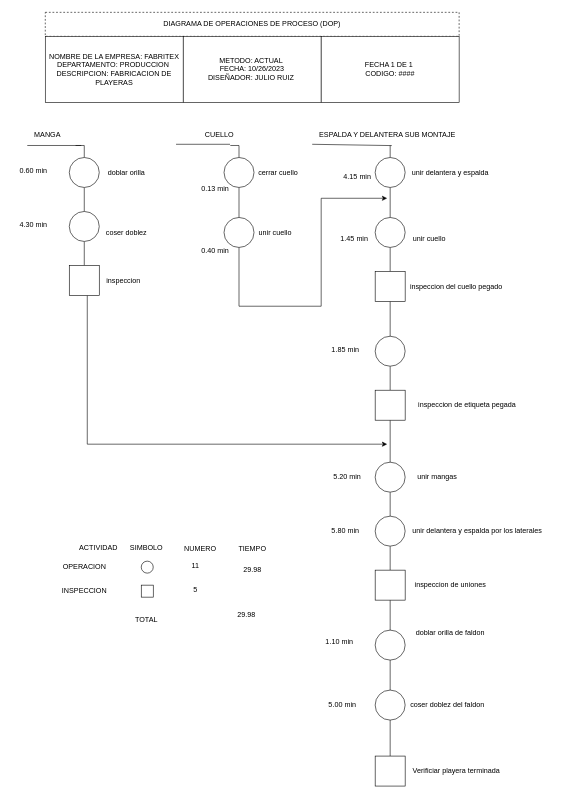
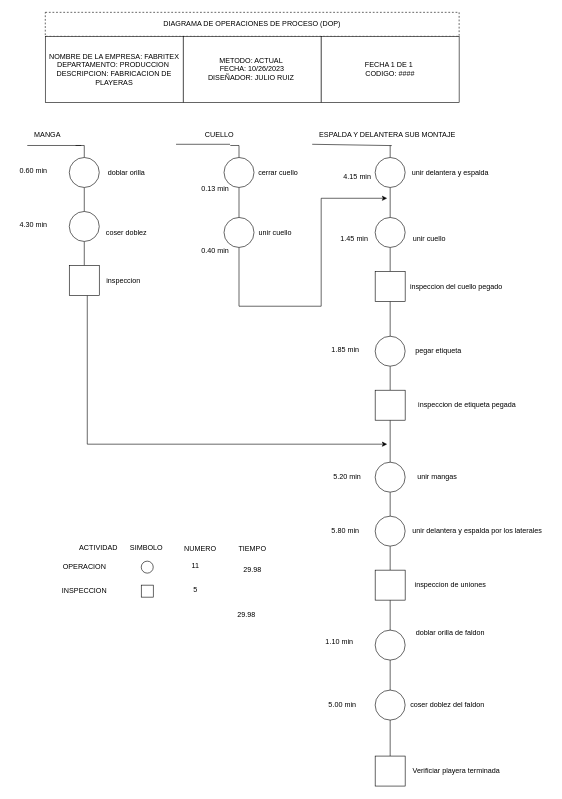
  <mxCell id="0" />
  <mxCell id="1" parent="0" />
  <mxCell id="2" value="DIAGRAMA DE OPERACIONES DE PROCESO (DOP)" style="rounded=0;whiteSpace=wrap;html=1;dashed=1;" vertex="1" parent="1"><mxGeometry x="75" y="20" width="690" height="40" as="geometry" /></mxCell>
  <mxCell id="3" value="NOMBRE DE LA EMPRESA:&amp;nbsp;FABRITEX&lt;br&gt;DEPARTAMENTO: PRODUCCION&amp;nbsp;&lt;br&gt;DESCRIPCION: FABRICACION DE PLAYERAS&lt;br&gt;" style="rounded=0;whiteSpace=wrap;html=1;" vertex="1" parent="1"><mxGeometry x="75" y="60" width="230" height="110" as="geometry" /></mxCell>
  <mxCell id="4" value="METODO: ACTUAL&amp;nbsp;&lt;br style=&quot;border-color: var(--border-color);&quot;&gt;FECHA: 10/26/2023&lt;br style=&quot;border-color: var(--border-color);&quot;&gt;DISEÑADOR: JULIO RUIZ&amp;nbsp;" style="rounded=0;whiteSpace=wrap;html=1;" vertex="1" parent="1"><mxGeometry x="305" y="60" width="230" height="110" as="geometry" /></mxCell>
  <mxCell id="5" value="FECHA 1 DE 1&amp;nbsp;&lt;br&gt;CODIGO: ####" style="rounded=0;whiteSpace=wrap;html=1;" vertex="1" parent="1"><mxGeometry x="535" y="60" width="230" height="110" as="geometry" /></mxCell>
  <mxCell id="6" value="MANGA&amp;nbsp;" style="text;html=1;align=center;verticalAlign=middle;resizable=0;points=[];autosize=1;strokeColor=none;fillColor=none;" vertex="1" parent="1"><mxGeometry x="45" y="210" width="70" height="30" as="geometry" /></mxCell>
  <mxCell id="7" style="edgeStyle=orthogonalEdgeStyle;rounded=0;orthogonalLoop=1;jettySize=auto;html=1;endArrow=none;endFill=0;" edge="1" parent="1" source="9"><mxGeometry relative="1" as="geometry"><mxPoint x="125" y="242" as="targetPoint" /></mxGeometry></mxCell>
  <mxCell id="8" style="rounded=0;orthogonalLoop=1;jettySize=auto;html=1;startArrow=none;startFill=0;endArrow=none;endFill=0;" edge="1" parent="1" source="9" target="11"><mxGeometry relative="1" as="geometry" /></mxCell>
  <mxCell id="9" value="" style="ellipse;whiteSpace=wrap;html=1;aspect=fixed;" vertex="1" parent="1"><mxGeometry x="115" y="262" width="50" height="50" as="geometry" /></mxCell>
  <mxCell id="10" style="edgeStyle=orthogonalEdgeStyle;rounded=0;orthogonalLoop=1;jettySize=auto;html=1;endArrow=none;endFill=0;" edge="1" parent="1" source="11" target="15"><mxGeometry relative="1" as="geometry" /></mxCell>
  <mxCell id="11" value="" style="ellipse;whiteSpace=wrap;html=1;aspect=fixed;" vertex="1" parent="1"><mxGeometry x="115" y="352" width="50" height="50" as="geometry" /></mxCell>
  <mxCell id="12" value="doblar orilla" style="text;html=1;align=center;verticalAlign=middle;resizable=0;points=[];autosize=1;strokeColor=none;fillColor=none;" vertex="1" parent="1"><mxGeometry x="165" y="272" width="90" height="30" as="geometry" /></mxCell>
  <mxCell id="13" value="coser doblez" style="text;html=1;align=center;verticalAlign=middle;resizable=0;points=[];autosize=1;strokeColor=none;fillColor=none;" vertex="1" parent="1"><mxGeometry x="165" y="372" width="90" height="30" as="geometry" /></mxCell>
  <mxCell id="14" style="rounded=0;orthogonalLoop=1;jettySize=auto;html=1;edgeStyle=orthogonalEdgeStyle;" edge="1" parent="1" source="15"><mxGeometry relative="1" as="geometry"><mxPoint x="645" y="740" as="targetPoint" /><Array as="points"><mxPoint x="145" y="740" /></Array></mxGeometry></mxCell>
  <mxCell id="15" value="" style="whiteSpace=wrap;html=1;aspect=fixed;" vertex="1" parent="1"><mxGeometry x="115" y="442" width="50" height="50" as="geometry" /></mxCell>
  <mxCell id="16" value="inspeccion" style="text;html=1;align=center;verticalAlign=middle;resizable=0;points=[];autosize=1;strokeColor=none;fillColor=none;" vertex="1" parent="1"><mxGeometry x="165" y="452" width="80" height="30" as="geometry" /></mxCell>
  <mxCell id="17" value="" style="endArrow=none;html=1;rounded=0;" edge="1" parent="1"><mxGeometry width="50" height="50" relative="1" as="geometry"><mxPoint x="45" y="242" as="sourcePoint" /><mxPoint x="135" y="242" as="targetPoint" /></mxGeometry></mxCell>
  <mxCell id="18" value="CUELLO" style="text;html=1;align=center;verticalAlign=middle;resizable=0;points=[];autosize=1;strokeColor=none;fillColor=none;" vertex="1" parent="1"><mxGeometry x="330" y="210" width="70" height="30" as="geometry" /></mxCell>
  <mxCell id="19" style="edgeStyle=orthogonalEdgeStyle;rounded=0;orthogonalLoop=1;jettySize=auto;html=1;endArrow=none;endFill=0;" edge="1" parent="1" source="21"><mxGeometry relative="1" as="geometry"><mxPoint x="383" y="242" as="targetPoint" /></mxGeometry></mxCell>
  <mxCell id="20" style="edgeStyle=orthogonalEdgeStyle;rounded=0;orthogonalLoop=1;jettySize=auto;html=1;endArrow=none;endFill=0;" edge="1" parent="1" source="21" target="23"><mxGeometry relative="1" as="geometry" /></mxCell>
  <mxCell id="21" value="" style="ellipse;whiteSpace=wrap;html=1;aspect=fixed;" vertex="1" parent="1"><mxGeometry x="373" y="262" width="50" height="50" as="geometry" /></mxCell>
  <mxCell id="22" style="edgeStyle=orthogonalEdgeStyle;rounded=0;orthogonalLoop=1;jettySize=auto;html=1;" edge="1" parent="1" source="23"><mxGeometry relative="1" as="geometry"><mxPoint x="645" y="330" as="targetPoint" /><Array as="points"><mxPoint x="398" y="510" /><mxPoint x="535" y="510" /><mxPoint x="535" y="330" /></Array></mxGeometry></mxCell>
  <mxCell id="23" value="" style="ellipse;whiteSpace=wrap;html=1;aspect=fixed;" vertex="1" parent="1"><mxGeometry x="373" y="362" width="50" height="50" as="geometry" /></mxCell>
  <mxCell id="24" value="unir cuello" style="text;html=1;align=center;verticalAlign=middle;resizable=0;points=[];autosize=1;strokeColor=none;fillColor=none;" vertex="1" parent="1"><mxGeometry x="418" y="372" width="80" height="30" as="geometry" /></mxCell>
  <mxCell id="25" value="cerrar cuello" style="text;html=1;align=center;verticalAlign=middle;resizable=0;points=[];autosize=1;strokeColor=none;fillColor=none;" vertex="1" parent="1"><mxGeometry x="418" y="272" width="90" height="30" as="geometry" /></mxCell>
  <mxCell id="26" value="" style="endArrow=none;html=1;rounded=0;" edge="1" parent="1"><mxGeometry width="50" height="50" relative="1" as="geometry"><mxPoint x="293" y="240" as="sourcePoint" /><mxPoint x="383" y="240" as="targetPoint" /></mxGeometry></mxCell>
  <mxCell id="27" value="ESPALDA Y DELANTERA SUB MONTAJE" style="text;html=1;align=center;verticalAlign=middle;resizable=0;points=[];autosize=1;strokeColor=none;fillColor=none;" vertex="1" parent="1"><mxGeometry x="520" y="210" width="250" height="30" as="geometry" /></mxCell>
  <mxCell id="28" value="" style="endArrow=none;html=1;rounded=0;entryX=0.531;entryY=1.072;entryDx=0;entryDy=0;entryPerimeter=0;" edge="1" parent="1" target="27"><mxGeometry width="50" height="50" relative="1" as="geometry"><mxPoint x="520" y="240" as="sourcePoint" /><mxPoint x="610" y="240" as="targetPoint" /></mxGeometry></mxCell>
  <mxCell id="29" style="edgeStyle=orthogonalEdgeStyle;rounded=0;orthogonalLoop=1;jettySize=auto;html=1;endArrow=none;endFill=0;" edge="1" parent="1" source="31"><mxGeometry relative="1" as="geometry"><mxPoint x="650" y="242" as="targetPoint" /></mxGeometry></mxCell>
  <mxCell id="30" style="edgeStyle=orthogonalEdgeStyle;rounded=0;orthogonalLoop=1;jettySize=auto;html=1;endArrow=none;endFill=0;" edge="1" parent="1" source="31" target="33"><mxGeometry relative="1" as="geometry" /></mxCell>
  <mxCell id="31" value="" style="ellipse;whiteSpace=wrap;html=1;aspect=fixed;" vertex="1" parent="1"><mxGeometry x="625" y="262" width="50" height="50" as="geometry" /></mxCell>
  <mxCell id="32" style="edgeStyle=orthogonalEdgeStyle;rounded=0;orthogonalLoop=1;jettySize=auto;html=1;endArrow=none;endFill=0;" edge="1" parent="1" source="33" target="65"><mxGeometry relative="1" as="geometry" /></mxCell>
  <mxCell id="33" value="" style="ellipse;whiteSpace=wrap;html=1;aspect=fixed;" vertex="1" parent="1"><mxGeometry x="625" y="362" width="50" height="50" as="geometry" /></mxCell>
  <mxCell id="34" value="0.60 min" style="text;html=1;align=center;verticalAlign=middle;resizable=0;points=[];autosize=1;strokeColor=none;fillColor=none;" vertex="1" parent="1"><mxGeometry x="20" y="270" width="70" height="30" as="geometry" /></mxCell>
  <mxCell id="35" value="4.30 min" style="text;html=1;align=center;verticalAlign=middle;resizable=0;points=[];autosize=1;strokeColor=none;fillColor=none;" vertex="1" parent="1"><mxGeometry x="20" y="360" width="70" height="30" as="geometry" /></mxCell>
  <mxCell id="36" value="0.13 min" style="text;html=1;align=center;verticalAlign=middle;resizable=0;points=[];autosize=1;strokeColor=none;fillColor=none;" vertex="1" parent="1"><mxGeometry x="323" y="300" width="70" height="30" as="geometry" /></mxCell>
  <mxCell id="37" value="0.40 min" style="text;html=1;align=center;verticalAlign=middle;resizable=0;points=[];autosize=1;strokeColor=none;fillColor=none;" vertex="1" parent="1"><mxGeometry x="323" y="402" width="70" height="30" as="geometry" /></mxCell>
  <mxCell id="38" value="unir delantera y espalda" style="text;html=1;align=center;verticalAlign=middle;resizable=0;points=[];autosize=1;strokeColor=none;fillColor=none;" vertex="1" parent="1"><mxGeometry x="675" y="272" width="150" height="30" as="geometry" /></mxCell>
  <mxCell id="39" value="4.15 min" style="text;html=1;align=center;verticalAlign=middle;resizable=0;points=[];autosize=1;strokeColor=none;fillColor=none;" vertex="1" parent="1"><mxGeometry x="560" y="280" width="70" height="30" as="geometry" /></mxCell>
  <mxCell id="40" value="unir cuello" style="text;html=1;align=center;verticalAlign=middle;resizable=0;points=[];autosize=1;strokeColor=none;fillColor=none;" vertex="1" parent="1"><mxGeometry x="675" y="382" width="80" height="30" as="geometry" /></mxCell>
  <mxCell id="41" style="edgeStyle=orthogonalEdgeStyle;rounded=0;orthogonalLoop=1;jettySize=auto;html=1;entryX=0.5;entryY=0;entryDx=0;entryDy=0;endArrow=none;endFill=0;" edge="1" parent="1" source="42" target="68"><mxGeometry relative="1" as="geometry" /></mxCell>
  <mxCell id="42" value="" style="ellipse;whiteSpace=wrap;html=1;aspect=fixed;" vertex="1" parent="1"><mxGeometry x="625" y="560" width="50" height="50" as="geometry" /></mxCell>
  <mxCell id="43" value="1.45 min" style="text;html=1;align=center;verticalAlign=middle;resizable=0;points=[];autosize=1;strokeColor=none;fillColor=none;" vertex="1" parent="1"><mxGeometry x="555" y="382" width="70" height="30" as="geometry" /></mxCell>
  <mxCell id="44" value="1.85 min" style="text;html=1;align=center;verticalAlign=middle;resizable=0;points=[];autosize=1;strokeColor=none;fillColor=none;" vertex="1" parent="1"><mxGeometry x="540" y="568" width="70" height="30" as="geometry" /></mxCell>
+ <mxCell id="45" value="pegar etiqueta" style="text;html=1;align=center;verticalAlign=middle;resizable=0;points=[];autosize=1;strokeColor=none;fillColor=none;" vertex="1" parent="1"><mxGeometry x="680" y="570" width="100" height="30" as="geometry" /></mxCell>
  <mxCell id="46" style="edgeStyle=orthogonalEdgeStyle;rounded=0;orthogonalLoop=1;jettySize=auto;html=1;endArrow=none;endFill=0;" edge="1" parent="1" source="47" target="51"><mxGeometry relative="1" as="geometry" /></mxCell>
  <mxCell id="47" value="" style="ellipse;whiteSpace=wrap;html=1;aspect=fixed;" vertex="1" parent="1"><mxGeometry x="625" y="770" width="50" height="50" as="geometry" /></mxCell>
  <mxCell id="48" value="unir mangas" style="text;html=1;align=center;verticalAlign=middle;resizable=0;points=[];autosize=1;strokeColor=none;fillColor=none;" vertex="1" parent="1"><mxGeometry x="682.5" y="780" width="90" height="30" as="geometry" /></mxCell>
  <mxCell id="49" value="5.20 min" style="text;html=1;align=center;verticalAlign=middle;resizable=0;points=[];autosize=1;strokeColor=none;fillColor=none;" vertex="1" parent="1"><mxGeometry x="542.5" y="780" width="70" height="30" as="geometry" /></mxCell>
  <mxCell id="50" style="edgeStyle=orthogonalEdgeStyle;rounded=0;orthogonalLoop=1;jettySize=auto;html=1;endArrow=none;endFill=0;" edge="1" parent="1" source="51" target="71"><mxGeometry relative="1" as="geometry" /></mxCell>
  <mxCell id="51" value="" style="ellipse;whiteSpace=wrap;html=1;aspect=fixed;" vertex="1" parent="1"><mxGeometry x="625" y="860" width="50" height="50" as="geometry" /></mxCell>
  <mxCell id="52" value="unir delantera y espalda por los laterales" style="text;html=1;align=center;verticalAlign=middle;resizable=0;points=[];autosize=1;strokeColor=none;fillColor=none;" vertex="1" parent="1"><mxGeometry x="675" y="870" width="240" height="30" as="geometry" /></mxCell>
  <mxCell id="53" value="5.80 min" style="text;html=1;align=center;verticalAlign=middle;resizable=0;points=[];autosize=1;strokeColor=none;fillColor=none;" vertex="1" parent="1"><mxGeometry x="540" y="870" width="70" height="30" as="geometry" /></mxCell>
  <mxCell id="54" style="edgeStyle=orthogonalEdgeStyle;rounded=0;orthogonalLoop=1;jettySize=auto;html=1;entryX=0.5;entryY=0;entryDx=0;entryDy=0;endArrow=none;endFill=0;" edge="1" parent="1" source="55" target="59"><mxGeometry relative="1" as="geometry" /></mxCell>
  <mxCell id="55" value="" style="ellipse;whiteSpace=wrap;html=1;aspect=fixed;" vertex="1" parent="1"><mxGeometry x="625" y="1050" width="50" height="50" as="geometry" /></mxCell>
  <mxCell id="56" value="doblar orilla de faldon" style="text;html=1;align=center;verticalAlign=middle;resizable=0;points=[];autosize=1;strokeColor=none;fillColor=none;" vertex="1" parent="1"><mxGeometry x="680" y="1040" width="140" height="30" as="geometry" /></mxCell>
  <mxCell id="57" value="1.10 min" style="text;html=1;align=center;verticalAlign=middle;resizable=0;points=[];autosize=1;strokeColor=none;fillColor=none;" vertex="1" parent="1"><mxGeometry x="530" y="1055" width="70" height="30" as="geometry" /></mxCell>
  <mxCell id="58" style="edgeStyle=orthogonalEdgeStyle;rounded=0;orthogonalLoop=1;jettySize=auto;html=1;endArrow=none;endFill=0;" edge="1" parent="1" source="59" target="62"><mxGeometry relative="1" as="geometry" /></mxCell>
  <mxCell id="59" value="" style="ellipse;whiteSpace=wrap;html=1;aspect=fixed;" vertex="1" parent="1"><mxGeometry x="625" y="1150" width="50" height="50" as="geometry" /></mxCell>
  <mxCell id="60" value="coser doblez del faldon" style="text;html=1;align=center;verticalAlign=middle;resizable=0;points=[];autosize=1;strokeColor=none;fillColor=none;" vertex="1" parent="1"><mxGeometry x="670" y="1160" width="150" height="30" as="geometry" /></mxCell>
  <mxCell id="61" value="5.00 min" style="text;html=1;align=center;verticalAlign=middle;resizable=0;points=[];autosize=1;strokeColor=none;fillColor=none;" vertex="1" parent="1"><mxGeometry x="535" y="1160" width="70" height="30" as="geometry" /></mxCell>
  <mxCell id="62" value="" style="whiteSpace=wrap;html=1;aspect=fixed;" vertex="1" parent="1"><mxGeometry x="625" y="1260" width="50" height="50" as="geometry" /></mxCell>
  <mxCell id="63" value="Verificiar playera terminada" style="text;html=1;align=center;verticalAlign=middle;resizable=0;points=[];autosize=1;strokeColor=none;fillColor=none;" vertex="1" parent="1"><mxGeometry x="675" y="1270" width="170" height="30" as="geometry" /></mxCell>
  <mxCell id="64" style="edgeStyle=orthogonalEdgeStyle;rounded=0;orthogonalLoop=1;jettySize=auto;html=1;endArrow=none;endFill=0;" edge="1" parent="1" source="65" target="42"><mxGeometry relative="1" as="geometry" /></mxCell>
  <mxCell id="65" value="" style="whiteSpace=wrap;html=1;aspect=fixed;" vertex="1" parent="1"><mxGeometry x="625" y="452" width="50" height="50" as="geometry" /></mxCell>
  <mxCell id="66" value="inspeccion del cuello pegado" style="text;html=1;align=center;verticalAlign=middle;resizable=0;points=[];autosize=1;strokeColor=none;fillColor=none;" vertex="1" parent="1"><mxGeometry x="670" y="462" width="180" height="30" as="geometry" /></mxCell>
  <mxCell id="67" style="edgeStyle=orthogonalEdgeStyle;rounded=0;orthogonalLoop=1;jettySize=auto;html=1;endArrow=none;endFill=0;" edge="1" parent="1" source="68" target="47"><mxGeometry relative="1" as="geometry" /></mxCell>
  <mxCell id="68" value="" style="whiteSpace=wrap;html=1;aspect=fixed;" vertex="1" parent="1"><mxGeometry x="625" y="650" width="50" height="50" as="geometry" /></mxCell>
  <mxCell id="69" value="inspeccion de etiqueta pegada" style="text;html=1;align=center;verticalAlign=middle;resizable=0;points=[];autosize=1;strokeColor=none;fillColor=none;" vertex="1" parent="1"><mxGeometry x="682.5" y="660" width="190" height="30" as="geometry" /></mxCell>
  <mxCell id="70" style="edgeStyle=orthogonalEdgeStyle;rounded=0;orthogonalLoop=1;jettySize=auto;html=1;endArrow=none;endFill=0;" edge="1" parent="1" source="71" target="55"><mxGeometry relative="1" as="geometry" /></mxCell>
  <mxCell id="71" value="" style="whiteSpace=wrap;html=1;aspect=fixed;" vertex="1" parent="1"><mxGeometry x="625" y="950" width="50" height="50" as="geometry" /></mxCell>
  <mxCell id="72" value="inspeccion de uniones" style="text;html=1;align=center;verticalAlign=middle;resizable=0;points=[];autosize=1;strokeColor=none;fillColor=none;" vertex="1" parent="1"><mxGeometry x="680" y="960" width="140" height="30" as="geometry" /></mxCell>
  <mxCell id="73" value="ACTIVIDAD&amp;nbsp;" style="text;html=1;align=center;verticalAlign=middle;resizable=0;points=[];autosize=1;strokeColor=none;fillColor=none;" vertex="1" parent="1"><mxGeometry x="120" y="898" width="90" height="30" as="geometry" /></mxCell>
  <mxCell id="74" value="SIMBOLO&amp;nbsp;" style="text;html=1;align=center;verticalAlign=middle;resizable=0;points=[];autosize=1;strokeColor=none;fillColor=none;" vertex="1" parent="1"><mxGeometry x="205" y="898" width="80" height="30" as="geometry" /></mxCell>
  <mxCell id="75" value="NUMERO" style="text;html=1;align=center;verticalAlign=middle;resizable=0;points=[];autosize=1;strokeColor=none;fillColor=none;" vertex="1" parent="1"><mxGeometry x="293" y="900" width="80" height="30" as="geometry" /></mxCell>
  <mxCell id="76" value="TIEMPO" style="text;html=1;align=center;verticalAlign=middle;resizable=0;points=[];autosize=1;strokeColor=none;fillColor=none;" vertex="1" parent="1"><mxGeometry x="385" y="900" width="70" height="30" as="geometry" /></mxCell>
  <mxCell id="77" value="OPERACION" style="text;html=1;align=center;verticalAlign=middle;resizable=0;points=[];autosize=1;strokeColor=none;fillColor=none;" vertex="1" parent="1"><mxGeometry x="90" y="930" width="100" height="30" as="geometry" /></mxCell>
  <mxCell id="78" value="INSPECCION" style="text;html=1;align=center;verticalAlign=middle;resizable=0;points=[];autosize=1;strokeColor=none;fillColor=none;" vertex="1" parent="1"><mxGeometry x="90" y="970" width="100" height="30" as="geometry" /></mxCell>
  <mxCell id="79" value="" style="ellipse;whiteSpace=wrap;html=1;aspect=fixed;" vertex="1" parent="1"><mxGeometry x="235" y="935" width="20" height="20" as="geometry" /></mxCell>
  <mxCell id="80" value="" style="whiteSpace=wrap;html=1;aspect=fixed;" vertex="1" parent="1"><mxGeometry x="235" y="975" width="20" height="20" as="geometry" /></mxCell>
  <mxCell id="81" value="11" style="text;html=1;align=center;verticalAlign=middle;resizable=0;points=[];autosize=1;strokeColor=none;fillColor=none;" vertex="1" parent="1"><mxGeometry x="305" y="928" width="40" height="30" as="geometry" /></mxCell>
  <mxCell id="82" value="5" style="text;html=1;align=center;verticalAlign=middle;resizable=0;points=[];autosize=1;strokeColor=none;fillColor=none;" vertex="1" parent="1"><mxGeometry x="310" y="968" width="30" height="30" as="geometry" /></mxCell>
  <mxCell id="83" value="29.98" style="text;html=1;align=center;verticalAlign=middle;resizable=0;points=[];autosize=1;strokeColor=none;fillColor=none;" vertex="1" parent="1"><mxGeometry x="395" y="935" width="50" height="30" as="geometry" /></mxCell>
- <mxCell id="84" value="TOTAL&amp;nbsp;" style="text;html=1;align=center;verticalAlign=middle;resizable=0;points=[];autosize=1;strokeColor=none;fillColor=none;" vertex="1" parent="1"><mxGeometry x="215" y="1018" width="60" height="30" as="geometry" /></mxCell>
  <mxCell id="85" value="29.98" style="text;html=1;align=center;verticalAlign=middle;resizable=0;points=[];autosize=1;strokeColor=none;fillColor=none;" vertex="1" parent="1"><mxGeometry x="385" y="1010" width="50" height="30" as="geometry" /></mxCell>
